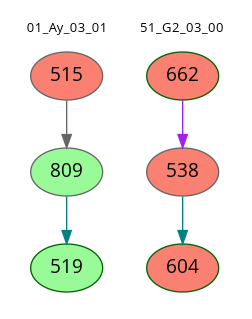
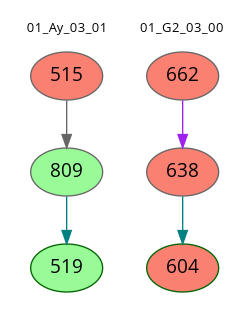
  digraph {
    fontname="Open Sans"
    node [color=gray40 fillcolor=salmon fontname="Open Sans" style=filled]
    edge [color=teal fontname="Open Sans"]
    n1 [label=515]
    n2 [fillcolor=palegreen label=809]
    n3 [color=darkgreen fillcolor=palegreen label=519]
-   n4 [color=darkgreen label=662]
-   n5 [label=538]
+   n4 [label=662]
+   n5 [label=638]
    n6 [color=darkgreen label=604]
    subgraph cluster_1 {
      color=white
      fontsize=10
      label="01_Ay_03_01"
      n1
      n2
      n3
    }
    subgraph cluster_2 {
      color=white
      fontsize=10
-     label="51_G2_03_00"
+     label="01_G2_03_00"
      n4
      n5
      n6
    }
    n1 -> n2 [color=gray40]
    n2 -> n3
    n4 -> n5 [color=purple]
    n5 -> n6
  }
